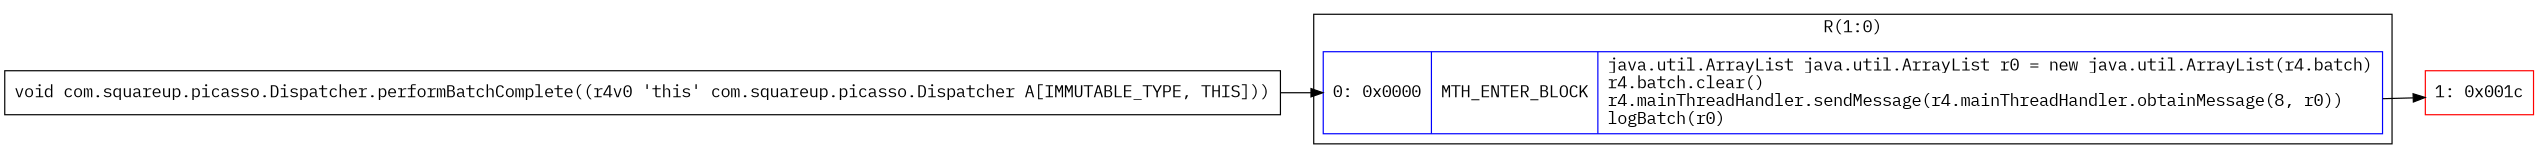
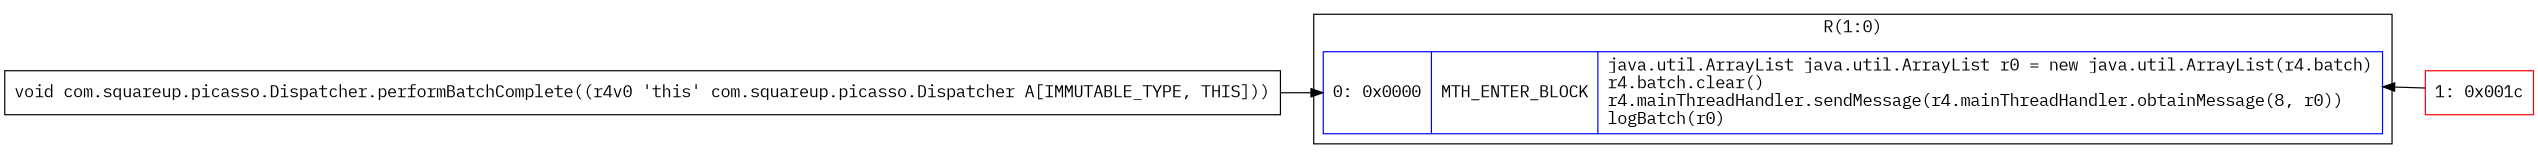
  digraph {
    rankdir=LR
    fontname="IBM Plex Mono"
    node [shape=record fontname="IBM Plex Mono"]
    edge [fontname="IBM Plex Mono"]
    n1 [color=blue label="{0\:\ 0x0000|MTH_ENTER_BLOCK\l|java.util.ArrayList java.util.ArrayList r0 = new java.util.ArrayList(r4.batch)\lr4.batch.clear()\lr4.mainThreadHandler.sendMessage(r4.mainThreadHandler.obtainMessage(8, r0))\llogBatch(r0)\l}"]
    n2 [color=red label="{1\:\ 0x001c}"]
    n3 [label="{void com.squareup.picasso.Dispatcher.performBatchComplete((r4v0 'this' com.squareup.picasso.Dispatcher A[IMMUTABLE_TYPE, THIS])) }"]
    subgraph cluster_1 {
      label="R(1:0)"
      n1
    }
-   n1 -> n2
+   n2 -> n1
    n3 -> n1
  }
